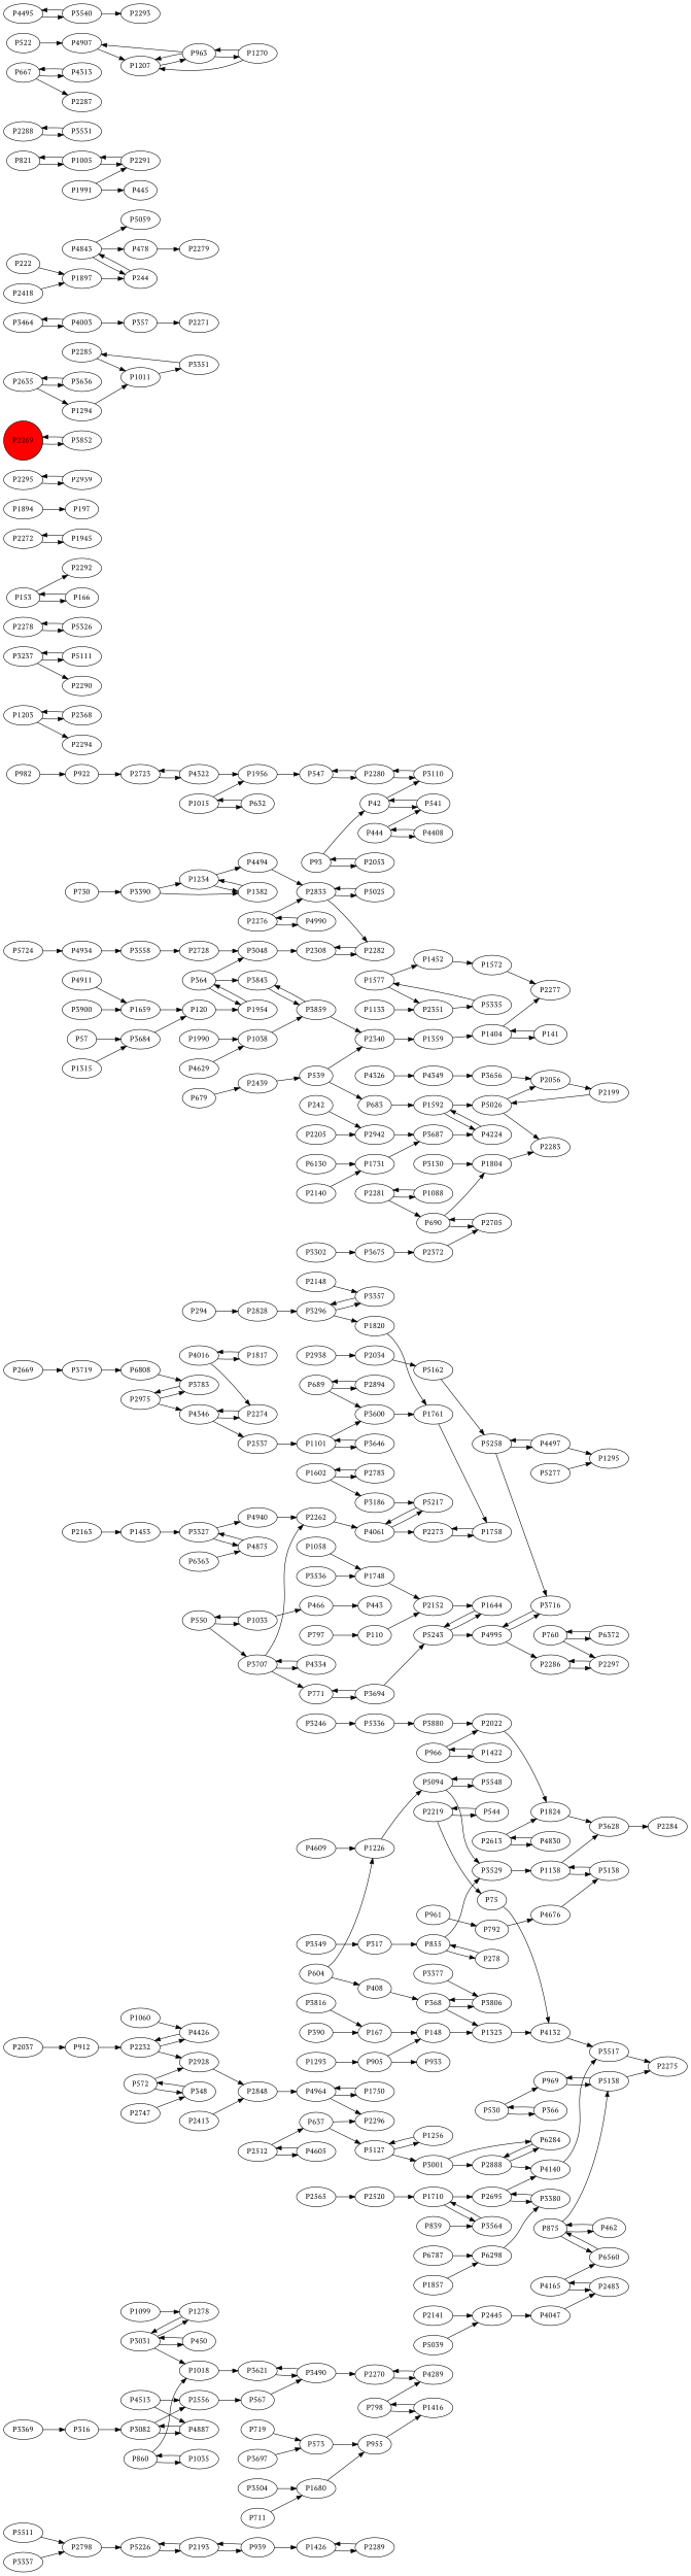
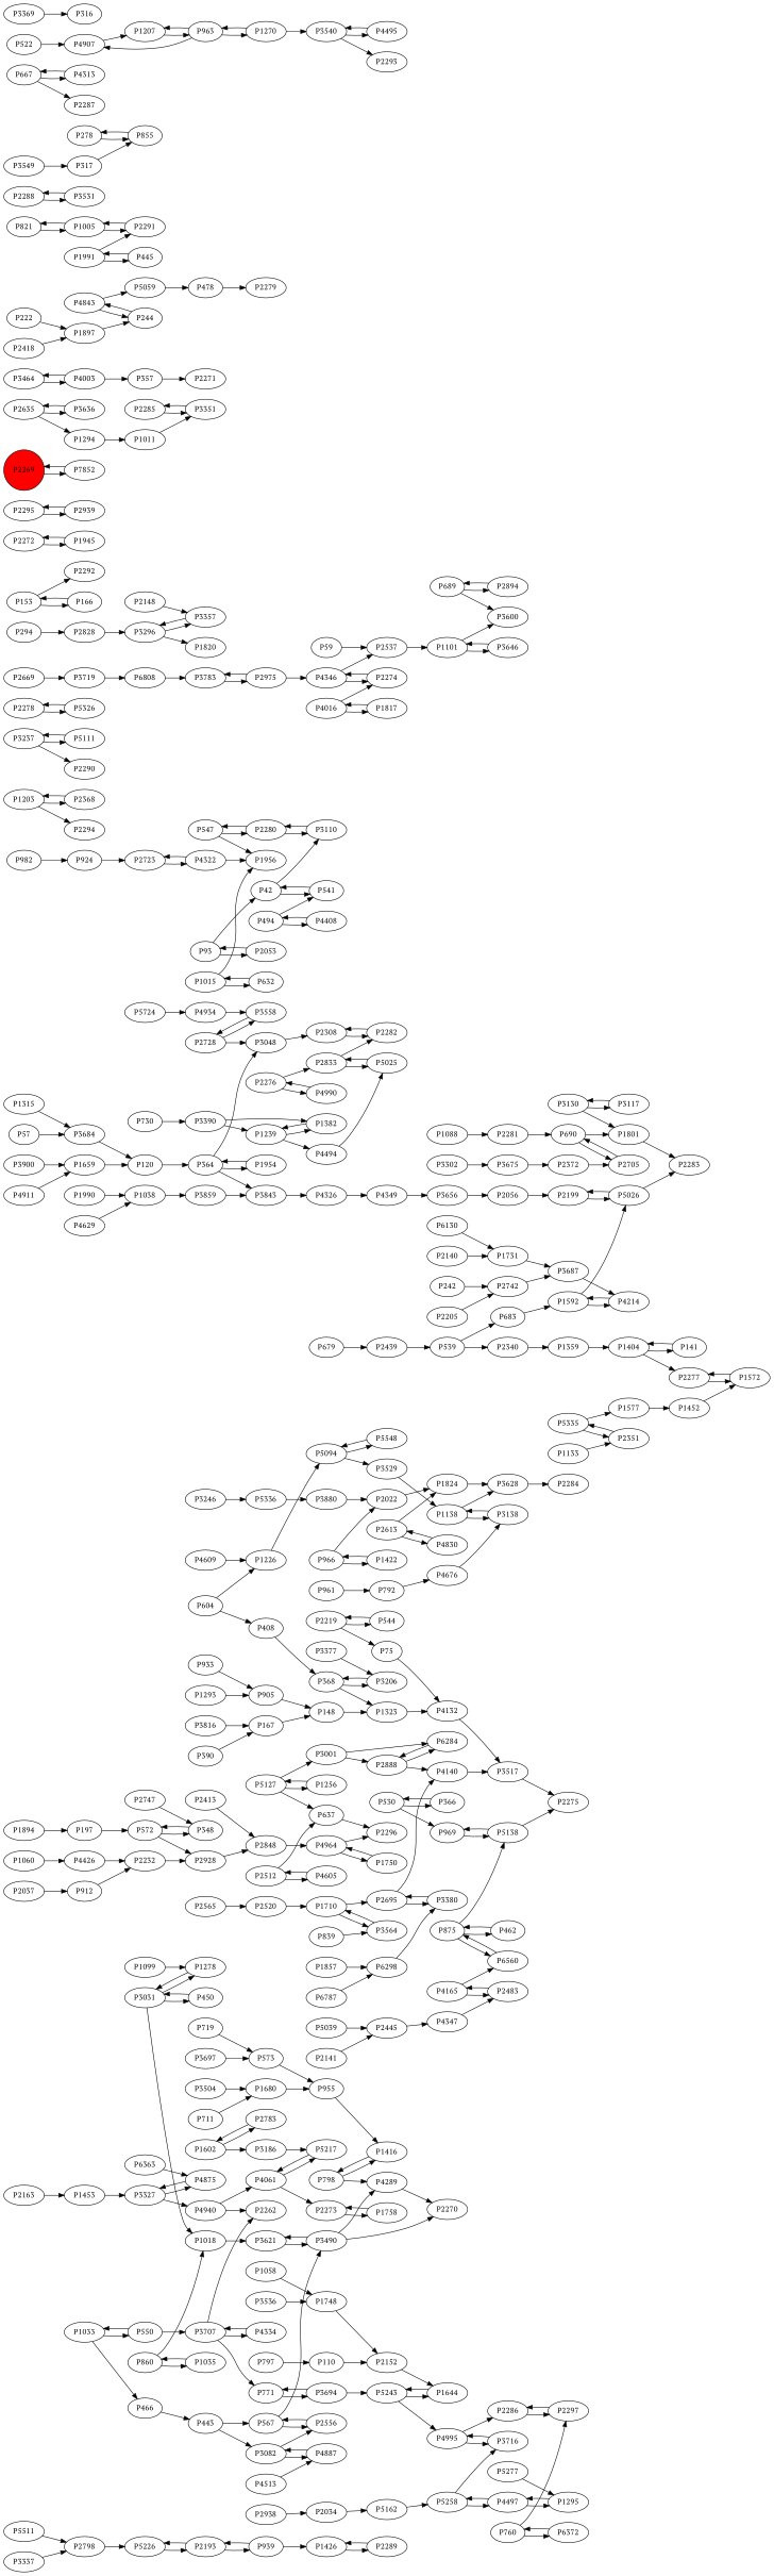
  digraph {
    fontname="PT Serif"
    rankdir=LR
    node [fontname="PT Serif"]
    edge [fontname="PT Serif"]
    P5511
    P2798
    P5226
    P2193
    P3031
    P1278
    P1018
    P450
    P3621
    P530
    P969
    P366
    P5138
    P2275
    P4940
    P2262
    P4061
    P2273
    P5217
    P2728
    P3558
    P3048
    P2308
    P1256
    P5127
    P637
    P3001
    P2296
    P2888
    P6284
    P1315
    P3684
    P120
    P364
    P1758
    P2219
    P544
    P75
    P4132
    P368
    P1323
-   P3206 [label=P3806]
+   P3206
    P3517
-   P1234
+   P1234 [label=P1239]
    P4494
    P1382
    P5025
    P2833
    P2037
    P912
    P2232
    P4426
    P2928
    P3490
    P982
-   P924 [label=P922]
+   P924
    P2723
    P4322
    P1203
    P2368
    P2294
    P3237
    P5111
    P2290
    P3130
-   P1804
+   P1804 [label=P1801]
+   P3117
    P2283
    P3707
    P771
    P4334
    P3694
    P5243
    P2282
    P2278
    P5326
    P3783
    P2975
    P4346
    P2274
    P2537
    P939
    P1426
    P2289
    P242
-   P2742 [label=P2942]
+   P2742
    P3687
-   P4214 [label=P4224]
+   P4214
    P4408
-   P494 [label=P444]
+   P494
    P541
    P42
    P167
    P148
    P604
    P1226
    P408
    P5094
    P5548
    P3529
    P2848
    P2828
    P3296
    P3357
    P1820
-   P1761
    P2141
    P2445
-   P4347 [label=P4047]
+   P4347
    P2483
    P3327
    P4875
    P1138
    P6372
    P760
    P2297
    P2286
    P153
    P2292
    P166
    P2272
    P1945
    P1750
    P4964
    P3716
    P4995
    P4140
    P3900
    P1659
    P2276
    P4990
    P3719
    P6808
    P1033
    P466
    P550
    P443
    P567
    P905
    P4349
    P3656
    P2056
    P2199
    P2613
    P1824
    P4830
    P3628
    P2284
    P3302
    P3675
    P2372
    P2705
    P2512
    P4605
    P1894
    P197
    P572
    P348
    P2295
    P2939
    P5026
    P2269 [fillcolor=red shape=circle style=filled]
-   P3852
+   P3852 [label=P7852]
    P2285
    P3351
    P4016
    P1817
    P798
    P4289
    P1416
    P2270
    P3464
    P4003
    P357
    P2271
    P2894
    P689
    P3600
    P2280
    P3110
    P547
    P2439
    P539
    P2340
    P683
    P1359
    P1592
    P1404
    P141
    P2277
    P1572
    P2695
    P3380
    P4843
    P5059
    P244
    P478
    P2279
    P690
    P3564
    P1710
    P875
    P462
    P6560
    P6298
    P821
    P1005
    P2291
    P3138
    P2556
    P3504
    P1680
    P955
    P5258
    P4497
    P1295
    P1897
    P719
    P573
    P3843
    P1954
    P3859
    P1644
    P5335
    P1577
    P2351
    P1452
    P2022
    P6363
    P1099
    P961
    P792
    P4676
    P390
    P1956
+   P59
    P1101
    P3646
    P860
    P1035
    P3186
    P1058
    P1748
    P2152
    P2565
    P2520
    P3337
    P2635
    P3636
    P1294
    P1011
    P2288
    P3531
    P1731
    P3697
    P278
    P855
    P4934
    P1422
    P966
    P1060
    P667
    P4313
    P2287
    P3082
    P4887
    P522
    P4907
    P1207
    P963
    P3536
    P730
    P3390
    P797
    P110
    P57
    P2747
    P5724
    P4609
    P4165
    P839
    P4495
    P3540
    P2293
    P3880
    P1270
    P3816
    P5277
    P5162
    P2669
    P1133
    P93
    P2053
    P1990
    P1038
    P2281
    n297 [label=P1088]
    P3549
    P317
    P1015
    P632
    P5039
    P5336
    P445
    P1991
    P4911
    P2148
    P2938
    P2034
    P1453
    P2163
    P3369
    P316
    P4629
    P1293
    P3377
    P2205
    P294
    P4326
    P1602
    P2783
    P4513
    P222
    P6130
    P3246
    P2418
    P6787
    P1857
    P2140
    P679
    P711
    P2413
    P933
    P5511 -> P2798
    P2798 -> P5226
    P5226 -> P2193
    P2193 -> P5226
    P2193 -> P939
    P3031 -> P1278
    P3031 -> P1018
    P3031 -> P450
    P1278 -> P3031
    P1018 -> P3621
    P450 -> P3031
    P3621 -> P3490
    P530 -> P969
    P530 -> P366
    P969 -> P5138
    P366 -> P530
    P5138 -> P969
    P5138 -> P2275
    P4940 -> P2262
-   P2262 -> P4061
+   P4940 -> P4061
    P4061 -> P2273
    P4061 -> P5217
    P2273 -> P1758
    P5217 -> P4061
+   P2728 -> P3558
    P2728 -> P3048
    P3558 -> P2728
    P3048 -> P2308
    P2308 -> P2282
    P1256 -> P5127
    P5127 -> P1256
-   P637 -> P5127
+   P5127 -> P637
    P5127 -> P3001
    P637 -> P2296
    P3001 -> P2888
    P3001 -> P6284
    P2888 -> P6284
    P2888 -> P4140
    P6284 -> P2888
    P1315 -> P3684
    P3684 -> P120
-   P120 -> P1954
+   P120 -> P364
    P364 -> P3048
    P364 -> P3843
    P364 -> P1954
    P1758 -> P2273
    P2219 -> P544
    P2219 -> P75
    P544 -> P2219
    P75 -> P4132
    P4132 -> P3517
    P368 -> P1323
    P368 -> P3206
    P1323 -> P4132
    P3206 -> P368
    P3517 -> P2275
    P1234 -> P4494
    P1234 -> P1382
-   P4494 -> P2833
+   P4494 -> P5025
    P1382 -> P1234
    P5025 -> P2833
    P2833 -> P5025
    P2833 -> P2282
    P2037 -> P912
    P912 -> P2232
-   P2232 -> P4426
    P2232 -> P2928
    P4426 -> P2232
    P2928 -> P2848
    P3490 -> P3621
    P3490 -> P2270
    P982 -> P924
    P924 -> P2723
    P2723 -> P4322
    P4322 -> P2723
    P4322 -> P1956
    P1203 -> P2368
    P1203 -> P2294
    P2368 -> P1203
    P3237 -> P5111
    P3237 -> P2290
    P5111 -> P3237
    P3130 -> P1804
+   P3130 -> P3117
    P1804 -> P2283
+   P3117 -> P3130
    P3707 -> P2262
    P3707 -> P771
    P3707 -> P4334
    P771 -> P3694
    P4334 -> P3707
    P3694 -> P771
    P3694 -> P5243
    P5243 -> P4995
    P5243 -> P1644
    P2282 -> P2308
    P2278 -> P5326
    P5326 -> P2278
    P3783 -> P2975
    P2975 -> P3783
    P2975 -> P4346
    P4346 -> P2274
    P4346 -> P2537
    P2274 -> P4346
    P2537 -> P1101
    P939 -> P2193
    P939 -> P1426
    P1426 -> P2289
    P2289 -> P1426
    P242 -> P2742
    P2742 -> P3687
    P3687 -> P4214
    P4214 -> P1592
    P4408 -> P494
    P494 -> P4408
    P494 -> P541
    P541 -> P42
    P42 -> P541
    P42 -> P3110
    P167 -> P148
    P148 -> P1323
    P604 -> P1226
    P604 -> P408
    P1226 -> P5094
    P408 -> P368
    P5094 -> P5548
    P5094 -> P3529
    P5548 -> P5094
    P3529 -> P1138
    P2848 -> P4964
    P2828 -> P3296
    P3296 -> P3357
    P3296 -> P1820
    P3357 -> P3296
-   P1820 -> P1761
-   P1761 -> P1758
    P2141 -> P2445
    P2445 -> P4347
    P4347 -> P2483
    P2483 -> P4165
    P3327 -> P4940
    P3327 -> P4875
    P4875 -> P3327
    P1138 -> P3628
    P1138 -> P3138
    P6372 -> P760
    P760 -> P6372
    P760 -> P2297
    P2297 -> P2286
    P2286 -> P2297
    P153 -> P2292
    P153 -> P166
    P166 -> P153
    P2272 -> P1945
    P1945 -> P2272
    P1750 -> P4964
    P4964 -> P2296
    P4964 -> P1750
    P3716 -> P4995
    P4995 -> P2286
    P4995 -> P3716
    P4140 -> P3517
    P3900 -> P1659
    P1659 -> P120
    P2276 -> P2833
    P2276 -> P4990
    P4990 -> P2276
    P3719 -> P6808
    P6808 -> P3783
    P1033 -> P466
    P1033 -> P550
    P466 -> P443
    P550 -> P3707
    P550 -> P1033
+   P443 -> P567
    P567 -> P3490
-   P4513 -> P2556
+   P567 -> P2556
    P905 -> P148
    P4349 -> P3656
    P3656 -> P2056
    P2056 -> P2199
    P2199 -> P5026
    P2613 -> P1824
    P2613 -> P4830
    P1824 -> P3628
    P4830 -> P2613
    P3628 -> P2284
    P3302 -> P3675
    P3675 -> P2372
    P2372 -> P2705
    P2705 -> P690
    P2512 -> P637
    P2512 -> P4605
    P4605 -> P2512
    P1894 -> P197
+   P197 -> P572
    P572 -> P2928
    P572 -> P348
    P348 -> P572
    P2295 -> P2939
    P2939 -> P2295
    P5026 -> P2283
-   P5026 -> P2056
+   P5026 -> P2199
    P2269 -> P3852
    P3852 -> P2269
-   P2285 -> P1011
+   P2285 -> P3351
    P3351 -> P2285
    P4016 -> P2274
    P4016 -> P1817
    P1817 -> P4016
    P798 -> P4289
    P798 -> P1416
    P4289 -> P2270
    P1416 -> P798
-   P2270 -> P4289
+   P3490 -> P4289
    P3464 -> P4003
    P4003 -> P3464
    P4003 -> P357
    P357 -> P2271
    P2894 -> P689
    P689 -> P2894
    P689 -> P3600
-   P3600 -> P1761
    P2280 -> P3110
    P2280 -> P547
    P3110 -> P2280
    P547 -> P2280
    P2439 -> P539
    P539 -> P2340
    P539 -> P683
    P2340 -> P1359
    P683 -> P1592
    P1359 -> P1404
    P1592 -> P4214
    P1592 -> P5026
    P1404 -> P141
    P1404 -> P2277
    P141 -> P1404
+   P2277 -> P1572
    P1572 -> P2277
    P2695 -> P4140
    P2695 -> P3380
    P3380 -> P2695
    P4843 -> P5059
    P4843 -> P244
-   P4843 -> P478
+   P5059 -> P478
    P244 -> P4843
    P478 -> P2279
    P690 -> P1804
    P690 -> P2705
    P3564 -> P1710
    P1710 -> P2695
    P1710 -> P3564
    P875 -> P5138
    P875 -> P462
    P875 -> P6560
    P462 -> P875
    P6560 -> P875
    P6298 -> P3380
    P821 -> P1005
    P1005 -> P821
    P1005 -> P2291
    P2291 -> P1005
    P3138 -> P1138
    P2556 -> P567
    P3504 -> P1680
    P1680 -> P955
    P955 -> P1416
    P5258 -> P3716
    P5258 -> P4497
    P4497 -> P5258
    P4497 -> P1295
+   P1295 -> P4497
    P1897 -> P244
    P719 -> P573
    P573 -> P955
-   P3843 -> P3859
+   P3843 -> P4326
    P1954 -> P364
-   P3859 -> P2340
    P3859 -> P3843
    P1644 -> P5243
    P5335 -> P1577
-   P1577 -> P2351
+   P5335 -> P2351
    P1577 -> P1452
    P2351 -> P5335
    P1452 -> P1572
    P2022 -> P1824
    P6363 -> P4875
    P1099 -> P1278
    P961 -> P792
    P792 -> P4676
    P4676 -> P3138
    P390 -> P167
-   P1956 -> P547
+   P547 -> P1956
+   P59 -> P2537
    P1101 -> P3600
    P1101 -> P3646
    P3646 -> P1101
    P860 -> P1018
    P860 -> P1035
    P1035 -> P860
    P3186 -> P5217
    P1058 -> P1748
    P1748 -> P2152
    P2152 -> P1644
    P2565 -> P2520
    P2520 -> P1710
    P3337 -> P2798
    P2635 -> P3636
    P2635 -> P1294
    P3636 -> P2635
    P1294 -> P1011
    P1011 -> P3351
    P2288 -> P3531
    P3531 -> P2288
    P1731 -> P3687
    P3697 -> P573
    P278 -> P855
-   P855 -> P3529
    P855 -> P278
    P4934 -> P3558
    P1422 -> P966
    P966 -> P2022
    P966 -> P1422
    P1060 -> P4426
    P667 -> P4313
    P667 -> P2287
    P4313 -> P667
    P3082 -> P2556
    P3082 -> P4887
    P4887 -> P3082
    P522 -> P4907
    P4907 -> P1207
    P1207 -> P963
    P963 -> P4907
    P963 -> P1207
    P963 -> P1270
    P3536 -> P1748
    P730 -> P3390
    P3390 -> P1234
    P3390 -> P1382
    P797 -> P110
    P110 -> P2152
    P57 -> P3684
    P2747 -> P348
    P5724 -> P4934
    P4609 -> P1226
    P4165 -> P2483
    P4165 -> P6560
    P839 -> P3564
    P4495 -> P3540
    P3540 -> P4495
    P3540 -> P2293
    P3880 -> P2022
    P1270 -> P963
-   P1270 -> P1207
+   P1270 -> P3540
    P3816 -> P167
    P5277 -> P1295
    P5162 -> P5258
    P2669 -> P3719
    P1133 -> P2351
    P93 -> P42
    P93 -> P2053
    P2053 -> P93
    P1990 -> P1038
    P1038 -> P3859
    P2281 -> P690
-   P2281 -> n297
    n297 -> P2281
    P3549 -> P317
    P317 -> P855
    P1015 -> P1956
    P1015 -> P632
    P632 -> P1015
    P5039 -> P2445
    P5336 -> P3880
+   P445 -> P1991
    P1991 -> P2291
    P1991 -> P445
    P4911 -> P1659
    P2148 -> P3357
    P2938 -> P2034
    P2034 -> P5162
    P1453 -> P3327
    P2163 -> P1453
    P3369 -> P316
-   P316 -> P3082
+   P443 -> P3082
    P4629 -> P1038
    P1293 -> P905
    P3377 -> P3206
    P2205 -> P2742
    P294 -> P2828
    P4326 -> P4349
    P1602 -> P3186
    P1602 -> P2783
    P2783 -> P1602
    P4513 -> P4887
    P222 -> P1897
    P6130 -> P1731
    P3246 -> P5336
    P2418 -> P1897
    P6787 -> P6298
    P1857 -> P6298
    P2140 -> P1731
    P679 -> P2439
    P711 -> P1680
    P2413 -> P2848
-   P905 -> P933
+   P933 -> P905
  }
